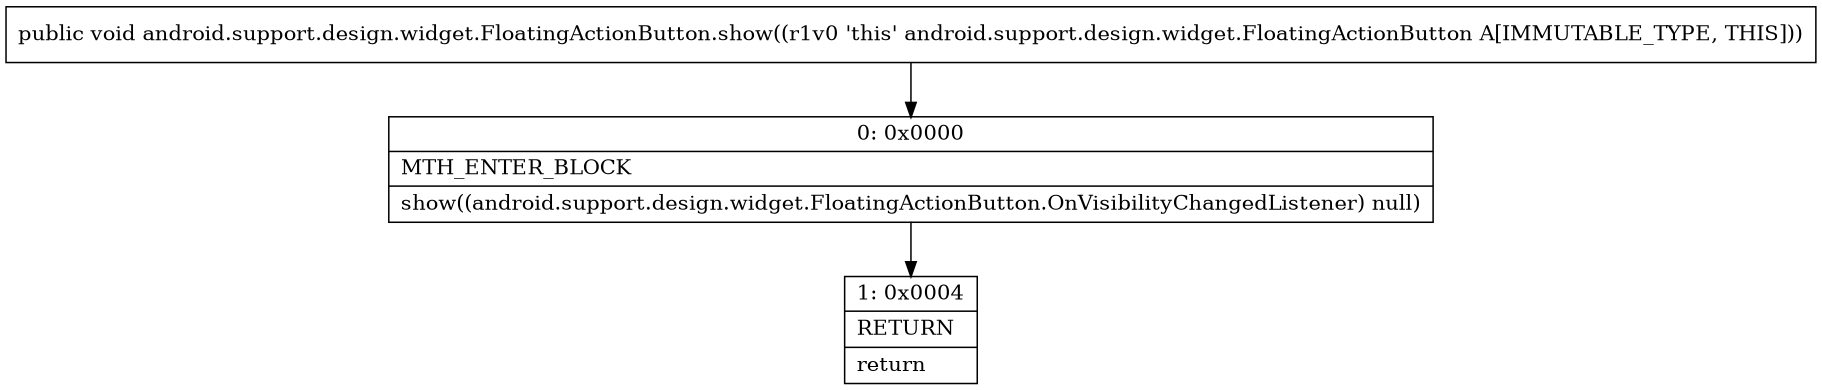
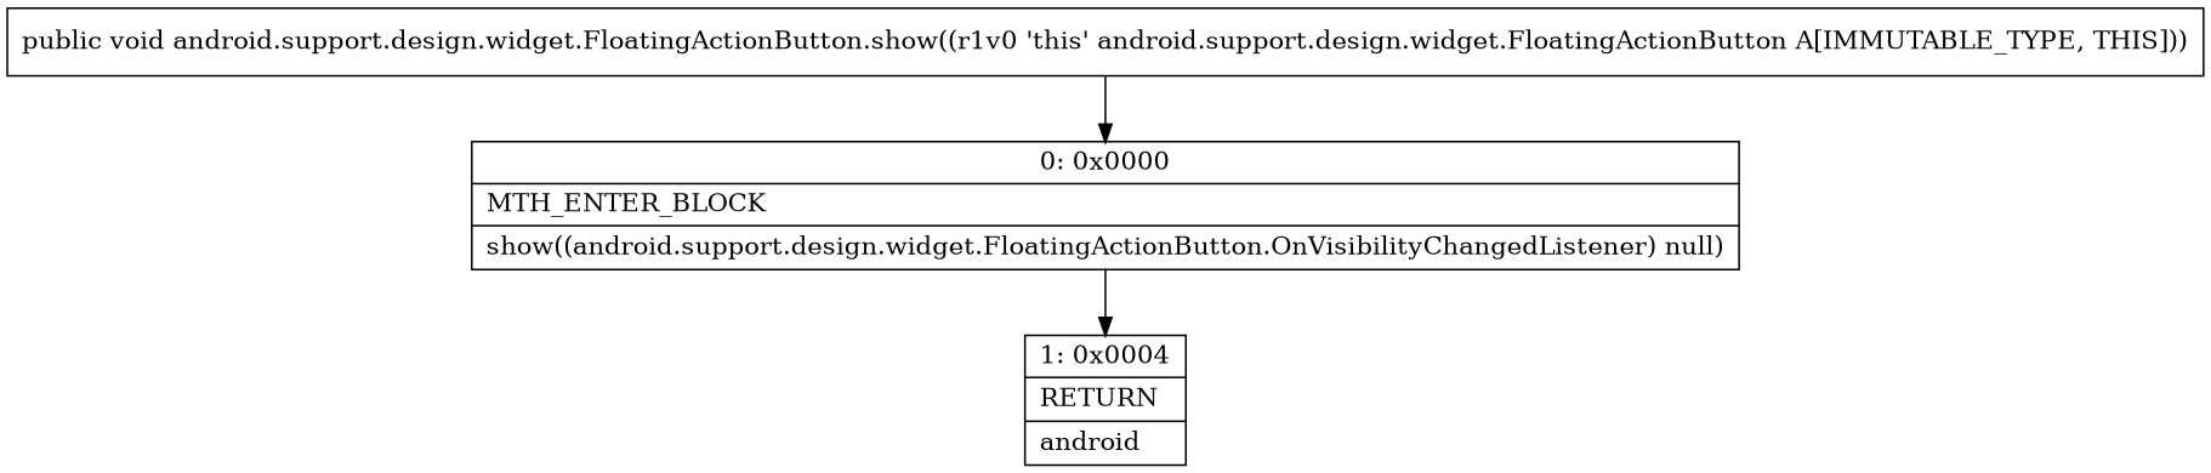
  digraph {
    node [shape=record]
    n1 [label="{0\:\ 0x0000|MTH_ENTER_BLOCK\l|show((android.support.design.widget.FloatingActionButton.OnVisibilityChangedListener) null)\l}"]
-   n2 [label="{1\:\ 0x0004|RETURN\l|return\l}"]
+   n2 [label="{1\:\ 0x0004|RETURN\l|android\l}"]
    n3 [label="{public void android.support.design.widget.FloatingActionButton.show((r1v0 'this' android.support.design.widget.FloatingActionButton A[IMMUTABLE_TYPE, THIS])) }"]
    n1 -> n2
    n3 -> n1
  }
